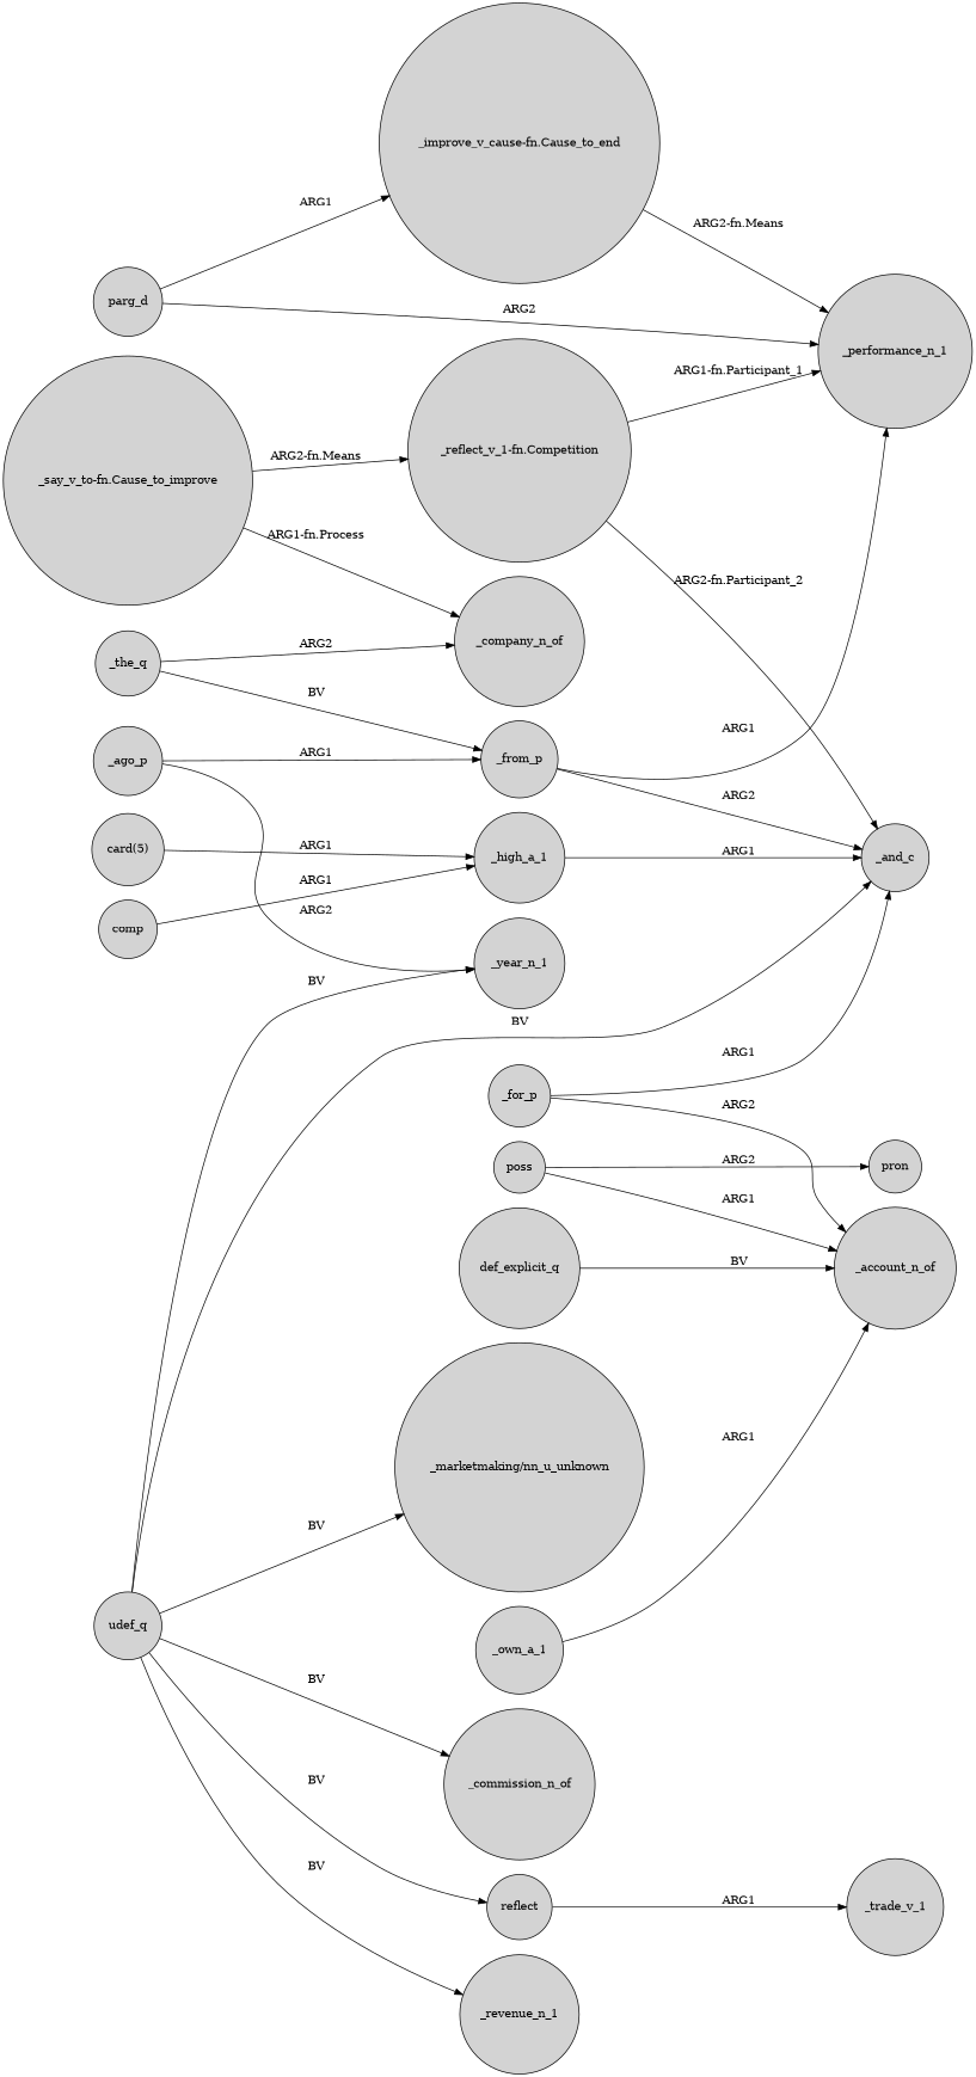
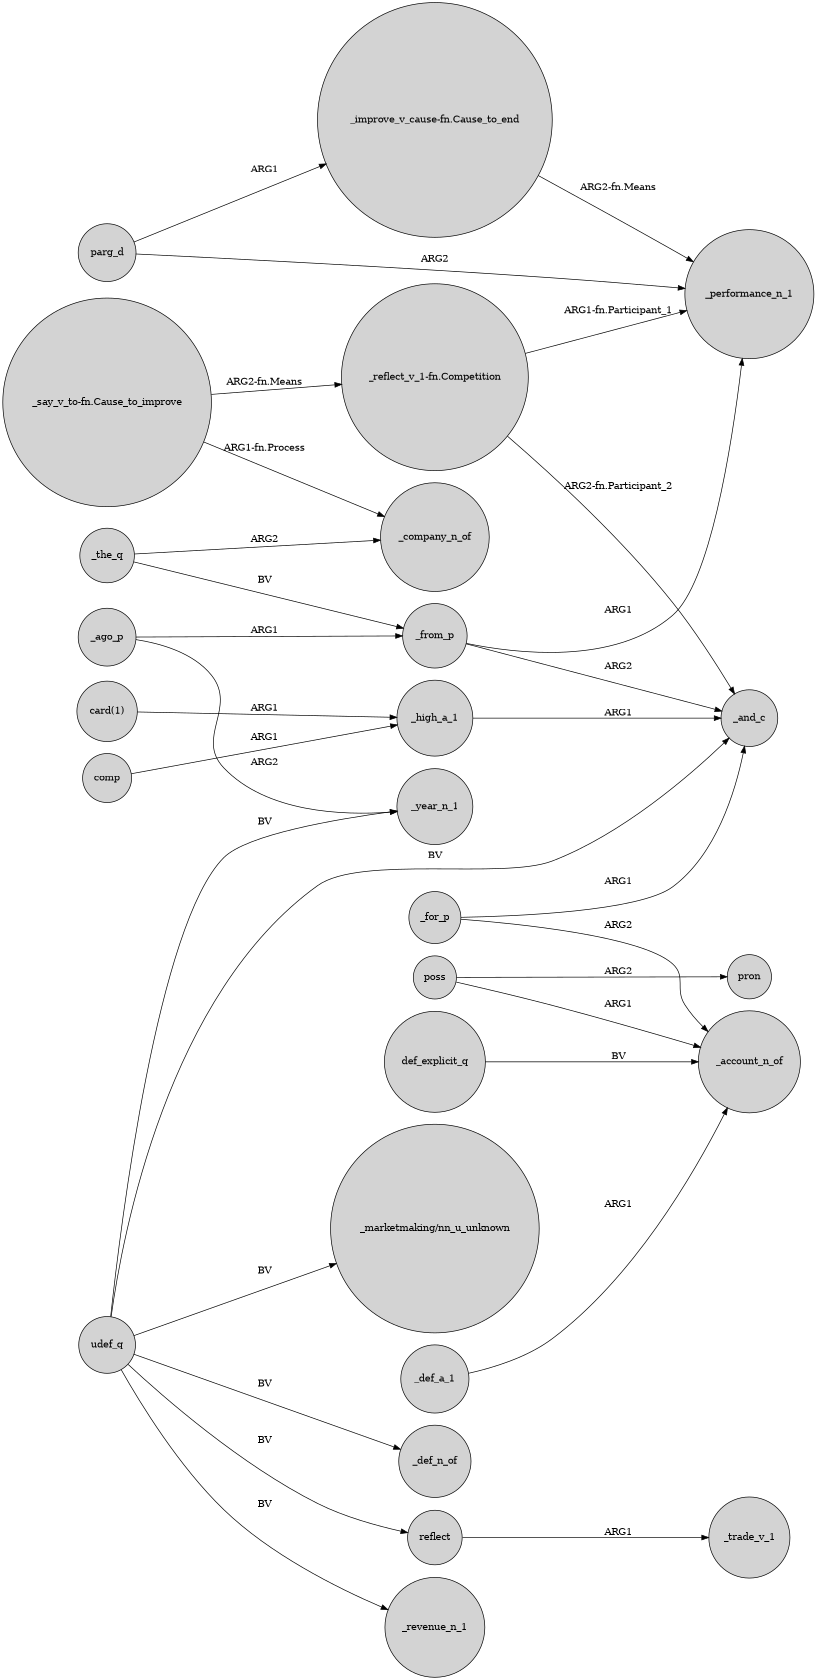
  digraph {
    rankdir=LR
    node [shape=circle style=filled]
    _from_p
    _performance_n_1
    _and_c
    _for_p
    _account_n_of
    _ago_p
    _year_n_1
-   "card(1)" [label="card(5)"]
+   "card(1)"
    _high_a_1
    udef_q
    n11 [label=reflect]
    _revenue_n_1
    "_marketmaking/nn_u_unknown"
-   _commission_n_of
+   _commission_n_of [label=_def_n_of]
    _trade_v_1
    n16 [label="_say_v_to-fn.Cause_to_improve"]
    "_reflect_v_1-fn.Competition"
    _company_n_of
    def_explicit_q
    _the_q
    parg_d
    "_improve_v_cause-fn.Cause_to_end"
    poss
    pron
    comp
-   _own_a_1
+   _own_a_1 [label=_def_a_1]
    _from_p -> _performance_n_1 [label=ARG1]
    _from_p -> _and_c [label=ARG2]
    _for_p -> _and_c [label=ARG1]
    _for_p -> _account_n_of [label=ARG2]
    _ago_p -> _from_p [label=ARG1]
    _ago_p -> _year_n_1 [label=ARG2]
    "card(1)" -> _high_a_1 [label=ARG1]
    _high_a_1 -> _and_c [label=ARG1]
    udef_q -> _and_c [label=BV]
    udef_q -> _year_n_1 [label=BV]
    udef_q -> n11 [label=BV]
    udef_q -> _revenue_n_1 [label=BV]
    udef_q -> "_marketmaking/nn_u_unknown" [label=BV]
    udef_q -> _commission_n_of [label=BV]
    n11 -> _trade_v_1 [label=ARG1]
    n16 -> "_reflect_v_1-fn.Competition" [label="ARG2-fn.Means"]
    n16 -> _company_n_of [label="ARG1-fn.Process"]
    "_reflect_v_1-fn.Competition" -> _performance_n_1 [label="ARG1-fn.Participant_1"]
    "_reflect_v_1-fn.Competition" -> _and_c [label="ARG2-fn.Participant_2"]
    def_explicit_q -> _account_n_of [label=BV]
    _the_q -> _from_p [label=BV]
    _the_q -> _company_n_of [label=ARG2]
    parg_d -> _performance_n_1 [label=ARG2]
    parg_d -> "_improve_v_cause-fn.Cause_to_end" [label=ARG1]
    "_improve_v_cause-fn.Cause_to_end" -> _performance_n_1 [label="ARG2-fn.Means"]
    poss -> _account_n_of [label=ARG1]
    poss -> pron [label=ARG2]
    comp -> _high_a_1 [label=ARG1]
    _own_a_1 -> _account_n_of [label=ARG1]
  }
